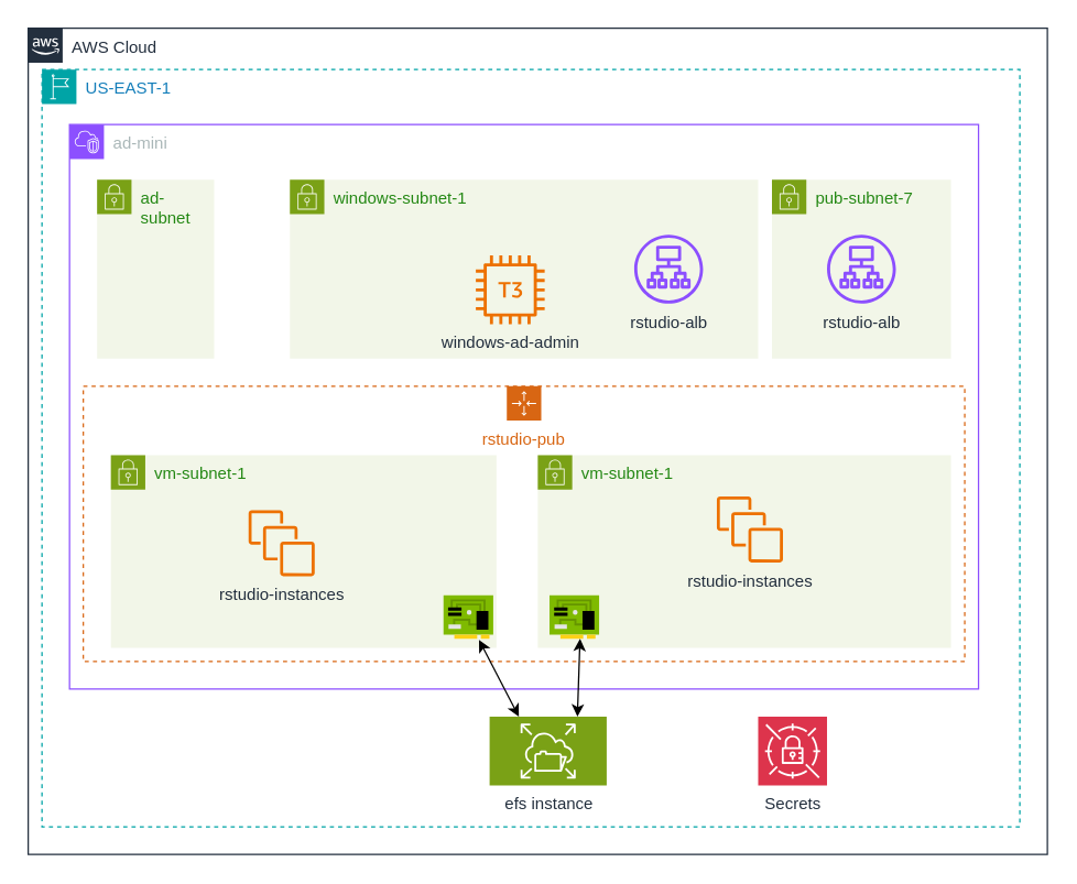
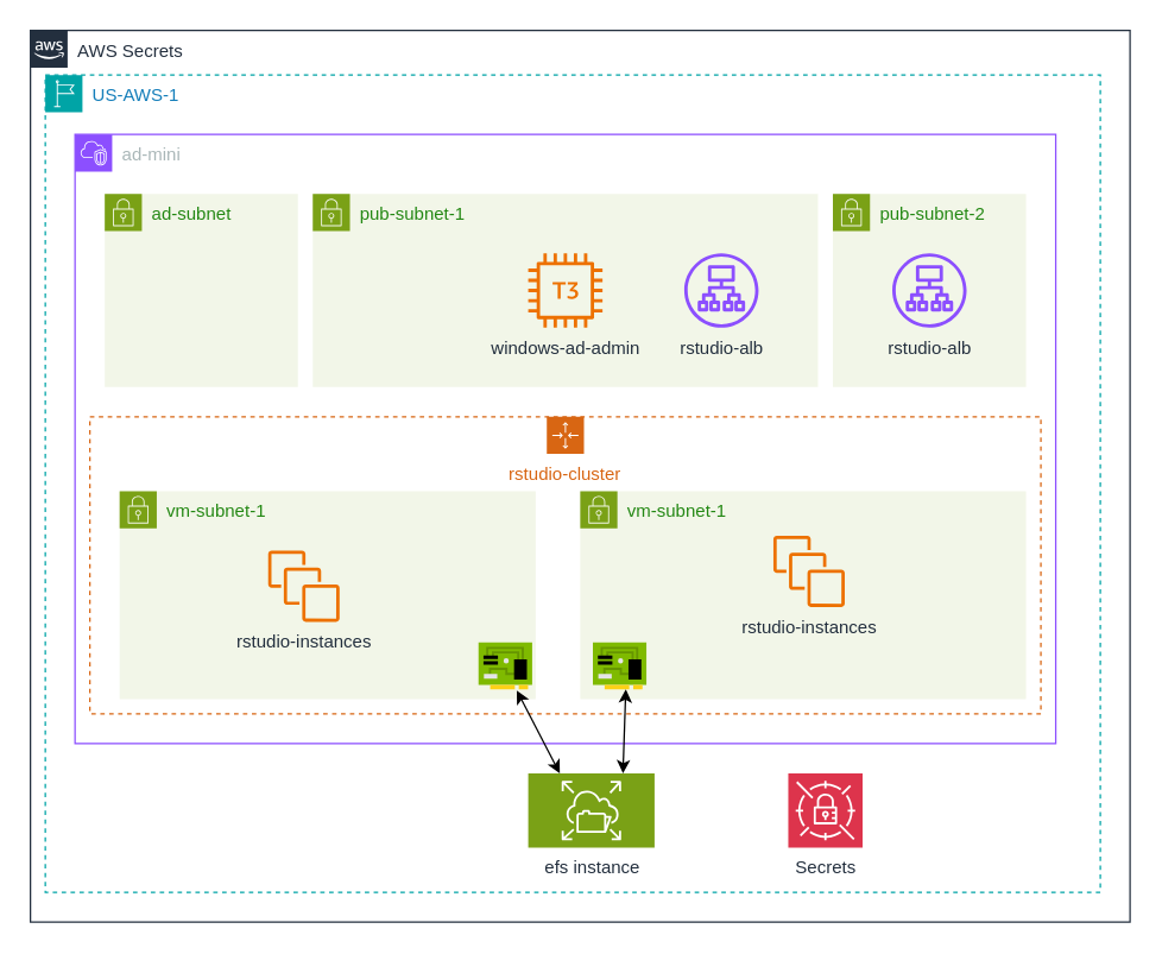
  <mxCell id="0" />
  <mxCell id="1" parent="0" />
- <mxCell id="2" value="AWS Cloud" style="points=[[0,0],[0.25,0],[0.5,0],[0.75,0],[1,0],[1,0.25],[1,0.5],[1,0.75],[1,1],[0.75,1],[0.5,1],[0.25,1],[0,1],[0,0.75],[0,0.5],[0,0.25]];outlineConnect=0;gradientColor=none;html=1;whiteSpace=wrap;fontSize=12;fontStyle=0;shape=mxgraph.aws4.group;grIcon=mxgraph.aws4.group_aws_cloud_alt;strokeColor=#232F3E;fillColor=none;verticalAlign=top;align=left;spacingLeft=30;fontColor=#232F3E;dashed=0;labelBackgroundColor=#ffffff;container=1;pointerEvents=0;collapsible=0;recursiveResize=0;" vertex="1" parent="1"><mxGeometry x="20" y="20" width="740" height="600" as="geometry" /></mxCell>
- <mxCell id="3" value="US-EAST-1" style="points=[[0,0],[0.25,0],[0.5,0],[0.75,0],[1,0],[1,0.25],[1,0.5],[1,0.75],[1,1],[0.75,1],[0.5,1],[0.25,1],[0,1],[0,0.75],[0,0.5],[0,0.25]];outlineConnect=0;gradientColor=none;html=1;whiteSpace=wrap;fontSize=12;fontStyle=0;container=1;pointerEvents=0;collapsible=0;recursiveResize=0;shape=mxgraph.aws4.group;grIcon=mxgraph.aws4.group_region;strokeColor=#00A4A6;fillColor=none;verticalAlign=top;align=left;spacingLeft=30;fontColor=#147EBA;dashed=1;" vertex="1" parent="2"><mxGeometry x="10" y="30" width="710" height="550" as="geometry" /></mxCell>
+ <mxCell id="2" value="AWS Secrets" style="points=[[0,0],[0.25,0],[0.5,0],[0.75,0],[1,0],[1,0.25],[1,0.5],[1,0.75],[1,1],[0.75,1],[0.5,1],[0.25,1],[0,1],[0,0.75],[0,0.5],[0,0.25]];outlineConnect=0;gradientColor=none;html=1;whiteSpace=wrap;fontSize=12;fontStyle=0;shape=mxgraph.aws4.group;grIcon=mxgraph.aws4.group_aws_cloud_alt;strokeColor=#232F3E;fillColor=none;verticalAlign=top;align=left;spacingLeft=30;fontColor=#232F3E;dashed=0;labelBackgroundColor=#ffffff;container=1;pointerEvents=0;collapsible=0;recursiveResize=0;" vertex="1" parent="1"><mxGeometry x="20" y="20" width="740" height="600" as="geometry" /></mxCell>
+ <mxCell id="3" value="US-AWS-1" style="points=[[0,0],[0.25,0],[0.5,0],[0.75,0],[1,0],[1,0.25],[1,0.5],[1,0.75],[1,1],[0.75,1],[0.5,1],[0.25,1],[0,1],[0,0.75],[0,0.5],[0,0.25]];outlineConnect=0;gradientColor=none;html=1;whiteSpace=wrap;fontSize=12;fontStyle=0;container=1;pointerEvents=0;collapsible=0;recursiveResize=0;shape=mxgraph.aws4.group;grIcon=mxgraph.aws4.group_region;strokeColor=#00A4A6;fillColor=none;verticalAlign=top;align=left;spacingLeft=30;fontColor=#147EBA;dashed=1;" vertex="1" parent="2"><mxGeometry x="10" y="30" width="710" height="550" as="geometry" /></mxCell>
  <mxCell id="4" value="ad-mini" style="points=[[0,0],[0.25,0],[0.5,0],[0.75,0],[1,0],[1,0.25],[1,0.5],[1,0.75],[1,1],[0.75,1],[0.5,1],[0.25,1],[0,1],[0,0.75],[0,0.5],[0,0.25]];outlineConnect=0;gradientColor=none;html=1;whiteSpace=wrap;fontSize=12;fontStyle=0;container=1;pointerEvents=0;collapsible=0;recursiveResize=0;shape=mxgraph.aws4.group;grIcon=mxgraph.aws4.group_vpc2;strokeColor=#8C4FFF;fillColor=none;verticalAlign=top;align=left;spacingLeft=30;fontColor=#AAB7B8;dashed=0;" vertex="1" parent="3"><mxGeometry x="20" y="40" width="660" height="410" as="geometry" /></mxCell>
- <mxCell id="5" value="ad-subnet" style="points=[[0,0],[0.25,0],[0.5,0],[0.75,0],[1,0],[1,0.25],[1,0.5],[1,0.75],[1,1],[0.75,1],[0.5,1],[0.25,1],[0,1],[0,0.75],[0,0.5],[0,0.25]];outlineConnect=0;gradientColor=none;html=1;whiteSpace=wrap;fontSize=12;fontStyle=0;container=1;pointerEvents=0;collapsible=0;recursiveResize=0;shape=mxgraph.aws4.group;grIcon=mxgraph.aws4.group_security_group;grStroke=0;strokeColor=#7AA116;fillColor=#F2F6E8;verticalAlign=top;align=left;spacingLeft=30;fontColor=#248814;dashed=0;" vertex="1" parent="4"><mxGeometry x="20" y="40" width="85" height="130" as="geometry" /></mxCell>
- <mxCell id="6" value="windows-subnet-1&lt;div&gt;&lt;br&gt;&lt;/div&gt;" style="points=[[0,0],[0.25,0],[0.5,0],[0.75,0],[1,0],[1,0.25],[1,0.5],[1,0.75],[1,1],[0.75,1],[0.5,1],[0.25,1],[0,1],[0,0.75],[0,0.5],[0,0.25]];outlineConnect=0;gradientColor=none;html=1;whiteSpace=wrap;fontSize=12;fontStyle=0;container=1;pointerEvents=0;collapsible=0;recursiveResize=0;shape=mxgraph.aws4.group;grIcon=mxgraph.aws4.group_security_group;grStroke=0;strokeColor=#7AA116;fillColor=#F2F6E8;verticalAlign=top;align=left;spacingLeft=30;fontColor=#248814;dashed=0;" vertex="1" parent="4"><mxGeometry x="160" y="40" width="340" height="130" as="geometry" /></mxCell>
- <mxCell id="7" value="windows-ad-admin" style="sketch=0;outlineConnect=0;fontColor=#232F3E;gradientColor=none;fillColor=#ED7100;strokeColor=none;dashed=0;verticalLabelPosition=bottom;verticalAlign=top;align=center;html=1;fontSize=12;fontStyle=0;aspect=fixed;pointerEvents=1;shape=mxgraph.aws4.t3_instance;" vertex="1" parent="6"><mxGeometry x="135" y="55" width="50" height="50" as="geometry" /></mxCell>
+ <mxCell id="5" value="ad-subnet" style="points=[[0,0],[0.25,0],[0.5,0],[0.75,0],[1,0],[1,0.25],[1,0.5],[1,0.75],[1,1],[0.75,1],[0.5,1],[0.25,1],[0,1],[0,0.75],[0,0.5],[0,0.25]];outlineConnect=0;gradientColor=none;html=1;whiteSpace=wrap;fontSize=12;fontStyle=0;container=1;pointerEvents=0;collapsible=0;recursiveResize=0;shape=mxgraph.aws4.group;grIcon=mxgraph.aws4.group_security_group;grStroke=0;strokeColor=#7AA116;fillColor=#F2F6E8;verticalAlign=top;align=left;spacingLeft=30;fontColor=#248814;dashed=0;" vertex="1" parent="4"><mxGeometry x="20" y="40" width="130" height="130" as="geometry" /></mxCell>
+ <mxCell id="6" value="pub-subnet-1&lt;div&gt;&lt;br&gt;&lt;/div&gt;" style="points=[[0,0],[0.25,0],[0.5,0],[0.75,0],[1,0],[1,0.25],[1,0.5],[1,0.75],[1,1],[0.75,1],[0.5,1],[0.25,1],[0,1],[0,0.75],[0,0.5],[0,0.25]];outlineConnect=0;gradientColor=none;html=1;whiteSpace=wrap;fontSize=12;fontStyle=0;container=1;pointerEvents=0;collapsible=0;recursiveResize=0;shape=mxgraph.aws4.group;grIcon=mxgraph.aws4.group_security_group;grStroke=0;strokeColor=#7AA116;fillColor=#F2F6E8;verticalAlign=top;align=left;spacingLeft=30;fontColor=#248814;dashed=0;" vertex="1" parent="4"><mxGeometry x="160" y="40" width="340" height="130" as="geometry" /></mxCell>
+ <mxCell id="7" value="windows-ad-admin" style="sketch=0;outlineConnect=0;fontColor=#232F3E;gradientColor=none;fillColor=#ED7100;strokeColor=none;dashed=0;verticalLabelPosition=bottom;verticalAlign=top;align=center;html=1;fontSize=12;fontStyle=0;aspect=fixed;pointerEvents=1;shape=mxgraph.aws4.t3_instance;" vertex="1" parent="6"><mxGeometry x="145" y="40" width="50" height="50" as="geometry" /></mxCell>
  <mxCell id="8" value="rstudio-alb" style="sketch=0;outlineConnect=0;fontColor=#232F3E;gradientColor=none;fillColor=#8C4FFF;strokeColor=none;dashed=0;verticalLabelPosition=bottom;verticalAlign=top;align=center;html=1;fontSize=12;fontStyle=0;aspect=fixed;pointerEvents=1;shape=mxgraph.aws4.application_load_balancer;" vertex="1" parent="6"><mxGeometry x="250" y="40" width="50" height="50" as="geometry" /></mxCell>
- <mxCell id="9" value="pub-subnet-7" style="points=[[0,0],[0.25,0],[0.5,0],[0.75,0],[1,0],[1,0.25],[1,0.5],[1,0.75],[1,1],[0.75,1],[0.5,1],[0.25,1],[0,1],[0,0.75],[0,0.5],[0,0.25]];outlineConnect=0;gradientColor=none;html=1;whiteSpace=wrap;fontSize=12;fontStyle=0;container=1;pointerEvents=0;collapsible=0;recursiveResize=0;shape=mxgraph.aws4.group;grIcon=mxgraph.aws4.group_security_group;grStroke=0;strokeColor=#7AA116;fillColor=#F2F6E8;verticalAlign=top;align=left;spacingLeft=30;fontColor=#248814;dashed=0;" vertex="1" parent="4"><mxGeometry x="510" y="40" width="130" height="130" as="geometry" /></mxCell>
+ <mxCell id="9" value="pub-subnet-2" style="points=[[0,0],[0.25,0],[0.5,0],[0.75,0],[1,0],[1,0.25],[1,0.5],[1,0.75],[1,1],[0.75,1],[0.5,1],[0.25,1],[0,1],[0,0.75],[0,0.5],[0,0.25]];outlineConnect=0;gradientColor=none;html=1;whiteSpace=wrap;fontSize=12;fontStyle=0;container=1;pointerEvents=0;collapsible=0;recursiveResize=0;shape=mxgraph.aws4.group;grIcon=mxgraph.aws4.group_security_group;grStroke=0;strokeColor=#7AA116;fillColor=#F2F6E8;verticalAlign=top;align=left;spacingLeft=30;fontColor=#248814;dashed=0;" vertex="1" parent="4"><mxGeometry x="510" y="40" width="130" height="130" as="geometry" /></mxCell>
  <mxCell id="10" value="rstudio-alb" style="sketch=0;outlineConnect=0;fontColor=#232F3E;gradientColor=none;fillColor=#8C4FFF;strokeColor=none;dashed=0;verticalLabelPosition=bottom;verticalAlign=top;align=center;html=1;fontSize=12;fontStyle=0;aspect=fixed;pointerEvents=1;shape=mxgraph.aws4.application_load_balancer;" vertex="1" parent="9"><mxGeometry x="40" y="40" width="50" height="50" as="geometry" /></mxCell>
- <mxCell id="11" value="rstudio-pub" style="points=[[0,0],[0.25,0],[0.5,0],[0.75,0],[1,0],[1,0.25],[1,0.5],[1,0.75],[1,1],[0.75,1],[0.5,1],[0.25,1],[0,1],[0,0.75],[0,0.5],[0,0.25]];outlineConnect=0;gradientColor=none;html=1;whiteSpace=wrap;fontSize=12;fontStyle=0;container=1;pointerEvents=0;collapsible=0;recursiveResize=0;shape=mxgraph.aws4.groupCenter;grIcon=mxgraph.aws4.group_auto_scaling_group;grStroke=1;strokeColor=#D86613;fillColor=none;verticalAlign=top;align=center;fontColor=#D86613;dashed=1;spacingTop=25;" vertex="1" parent="4"><mxGeometry x="10" y="190" width="640" height="200" as="geometry" /></mxCell>
+ <mxCell id="11" value="rstudio-cluster" style="points=[[0,0],[0.25,0],[0.5,0],[0.75,0],[1,0],[1,0.25],[1,0.5],[1,0.75],[1,1],[0.75,1],[0.5,1],[0.25,1],[0,1],[0,0.75],[0,0.5],[0,0.25]];outlineConnect=0;gradientColor=none;html=1;whiteSpace=wrap;fontSize=12;fontStyle=0;container=1;pointerEvents=0;collapsible=0;recursiveResize=0;shape=mxgraph.aws4.groupCenter;grIcon=mxgraph.aws4.group_auto_scaling_group;grStroke=1;strokeColor=#D86613;fillColor=none;verticalAlign=top;align=center;fontColor=#D86613;dashed=1;spacingTop=25;" vertex="1" parent="4"><mxGeometry x="10" y="190" width="640" height="200" as="geometry" /></mxCell>
  <mxCell id="12" value="vm-subnet-1" style="points=[[0,0],[0.25,0],[0.5,0],[0.75,0],[1,0],[1,0.25],[1,0.5],[1,0.75],[1,1],[0.75,1],[0.5,1],[0.25,1],[0,1],[0,0.75],[0,0.5],[0,0.25]];outlineConnect=0;gradientColor=none;html=1;whiteSpace=wrap;fontSize=12;fontStyle=0;container=1;pointerEvents=0;collapsible=0;recursiveResize=0;shape=mxgraph.aws4.group;grIcon=mxgraph.aws4.group_security_group;grStroke=0;strokeColor=#7AA116;fillColor=#F2F6E8;verticalAlign=top;align=left;spacingLeft=30;fontColor=#248814;dashed=0;" vertex="1" parent="11"><mxGeometry x="20" y="50" width="280" height="140" as="geometry" /></mxCell>
  <mxCell id="13" value="" style="image;sketch=0;aspect=fixed;html=1;points=[];align=center;fontSize=12;image=img/lib/mscae/NetworkInterfaceCard.svg;rotation=90;" vertex="1" parent="12"><mxGeometry x="243" y="100" width="32" height="36.36" as="geometry" /></mxCell>
  <mxCell id="14" value="rstudio-instances" style="sketch=0;outlineConnect=0;fontColor=#232F3E;gradientColor=none;fillColor=#ED7100;strokeColor=none;dashed=0;verticalLabelPosition=bottom;verticalAlign=top;align=center;html=1;fontSize=12;fontStyle=0;aspect=fixed;pointerEvents=1;shape=mxgraph.aws4.instances;" vertex="1" parent="12"><mxGeometry x="100" y="40" width="48" height="48" as="geometry" /></mxCell>
  <mxCell id="15" value="vm-subnet-1" style="points=[[0,0],[0.25,0],[0.5,0],[0.75,0],[1,0],[1,0.25],[1,0.5],[1,0.75],[1,1],[0.75,1],[0.5,1],[0.25,1],[0,1],[0,0.75],[0,0.5],[0,0.25]];outlineConnect=0;gradientColor=none;html=1;whiteSpace=wrap;fontSize=12;fontStyle=0;container=1;pointerEvents=0;collapsible=0;recursiveResize=0;shape=mxgraph.aws4.group;grIcon=mxgraph.aws4.group_security_group;grStroke=0;strokeColor=#7AA116;fillColor=#F2F6E8;verticalAlign=top;align=left;spacingLeft=30;fontColor=#248814;dashed=0;" vertex="1" parent="11"><mxGeometry x="330" y="50" width="300" height="140" as="geometry" /></mxCell>
  <mxCell id="16" value="" style="image;sketch=0;aspect=fixed;html=1;points=[];align=center;fontSize=12;image=img/lib/mscae/NetworkInterfaceCard.svg;rotation=90;" vertex="1" parent="15"><mxGeometry x="10" y="100" width="32" height="36.36" as="geometry" /></mxCell>
  <mxCell id="17" value="rstudio-instances" style="sketch=0;outlineConnect=0;fontColor=#232F3E;gradientColor=none;fillColor=#ED7100;strokeColor=none;dashed=0;verticalLabelPosition=bottom;verticalAlign=top;align=center;html=1;fontSize=12;fontStyle=0;aspect=fixed;pointerEvents=1;shape=mxgraph.aws4.instances;" vertex="1" parent="15"><mxGeometry x="130" y="30" width="48" height="48" as="geometry" /></mxCell>
  <mxCell id="18" value="efs instance" style="sketch=0;points=[[0,0,0],[0.25,0,0],[0.5,0,0],[0.75,0,0],[1,0,0],[0,1,0],[0.25,1,0],[0.5,1,0],[0.75,1,0],[1,1,0],[0,0.25,0],[0,0.5,0],[0,0.75,0],[1,0.25,0],[1,0.5,0],[1,0.75,0]];outlineConnect=0;fontColor=#232F3E;fillColor=#7AA116;strokeColor=#ffffff;dashed=0;verticalLabelPosition=bottom;verticalAlign=top;align=center;html=1;fontSize=12;fontStyle=0;aspect=fixed;shape=mxgraph.aws4.resourceIcon;resIcon=mxgraph.aws4.elastic_file_system;" vertex="1" parent="3"><mxGeometry x="325" y="470" width="85" height="50" as="geometry" /></mxCell>
- <mxCell id="19" value="Secrets" style="sketch=0;points=[[0,0,0],[0.25,0,0],[0.5,0,0],[0.75,0,0],[1,0,0],[0,1,0],[0.25,1,0],[0.5,1,0],[0.75,1,0],[1,1,0],[0,0.25,0],[0,0.5,0],[0,0.75,0],[1,0.25,0],[1,0.5,0],[1,0.75,0]];outlineConnect=0;fontColor=#232F3E;fillColor=#DD344C;strokeColor=#ffffff;dashed=0;verticalLabelPosition=bottom;verticalAlign=top;align=center;html=1;fontSize=12;fontStyle=0;aspect=fixed;shape=mxgraph.aws4.resourceIcon;resIcon=mxgraph.aws4.secrets_manager;" vertex="1" parent="3"><mxGeometry x="520" y="470" width="50" height="50" as="geometry" /></mxCell>
+ <mxCell id="19" value="Secrets" style="sketch=0;points=[[0,0,0],[0.25,0,0],[0.5,0,0],[0.75,0,0],[1,0,0],[0,1,0],[0.25,1,0],[0.5,1,0],[0.75,1,0],[1,1,0],[0,0.25,0],[0,0.5,0],[0,0.75,0],[1,0.25,0],[1,0.5,0],[1,0.75,0]];outlineConnect=0;fontColor=#232F3E;fillColor=#DD344C;strokeColor=#ffffff;dashed=0;verticalLabelPosition=bottom;verticalAlign=top;align=center;html=1;fontSize=12;fontStyle=0;aspect=fixed;shape=mxgraph.aws4.resourceIcon;resIcon=mxgraph.aws4.secrets_manager;" vertex="1" parent="3"><mxGeometry x="500" y="470" width="50" height="50" as="geometry" /></mxCell>
  <mxCell id="20" style="edgeStyle=orthogonalEdgeStyle;rounded=0;orthogonalLoop=1;jettySize=auto;html=1;exitX=0.5;exitY=1;exitDx=0;exitDy=0;exitPerimeter=0;" edge="1" parent="3" source="19" target="19"><mxGeometry relative="1" as="geometry" /></mxCell>
  <mxCell id="21" style="edgeStyle=orthogonalEdgeStyle;rounded=0;orthogonalLoop=1;jettySize=auto;html=1;exitX=0.5;exitY=1;exitDx=0;exitDy=0;" edge="1" parent="3" source="4" target="4"><mxGeometry relative="1" as="geometry" /></mxCell>
  <mxCell id="22" value="" style="endArrow=classic;startArrow=classic;html=1;rounded=0;entryX=0.25;entryY=0;entryDx=0;entryDy=0;entryPerimeter=0;" edge="1" parent="3" source="13" target="18"><mxGeometry width="50" height="50" relative="1" as="geometry"><mxPoint x="250" y="310" as="sourcePoint" /><mxPoint x="340" y="510" as="targetPoint" /></mxGeometry></mxCell>
  <mxCell id="23" value="" style="endArrow=classic;startArrow=classic;html=1;rounded=0;entryX=0.974;entryY=0.372;entryDx=0;entryDy=0;entryPerimeter=0;exitX=0.75;exitY=0;exitDx=0;exitDy=0;exitPerimeter=0;" edge="1" parent="3" source="18" target="16"><mxGeometry width="50" height="50" relative="1" as="geometry"><mxPoint x="250" y="310" as="sourcePoint" /><mxPoint x="300" y="260" as="targetPoint" /></mxGeometry></mxCell>
  <mxCell id="24" value="" style="edgeStyle=orthogonalEdgeStyle;html=1;endArrow=block;elbow=vertical;startArrow=block;startFill=1;endFill=1;strokeColor=#545B64;rounded=0;" edge="1" parent="1"><mxGeometry width="100" relative="1" as="geometry"><mxPoint x="510" y="310" as="sourcePoint" /><mxPoint x="510" y="310" as="targetPoint" /></mxGeometry></mxCell>
